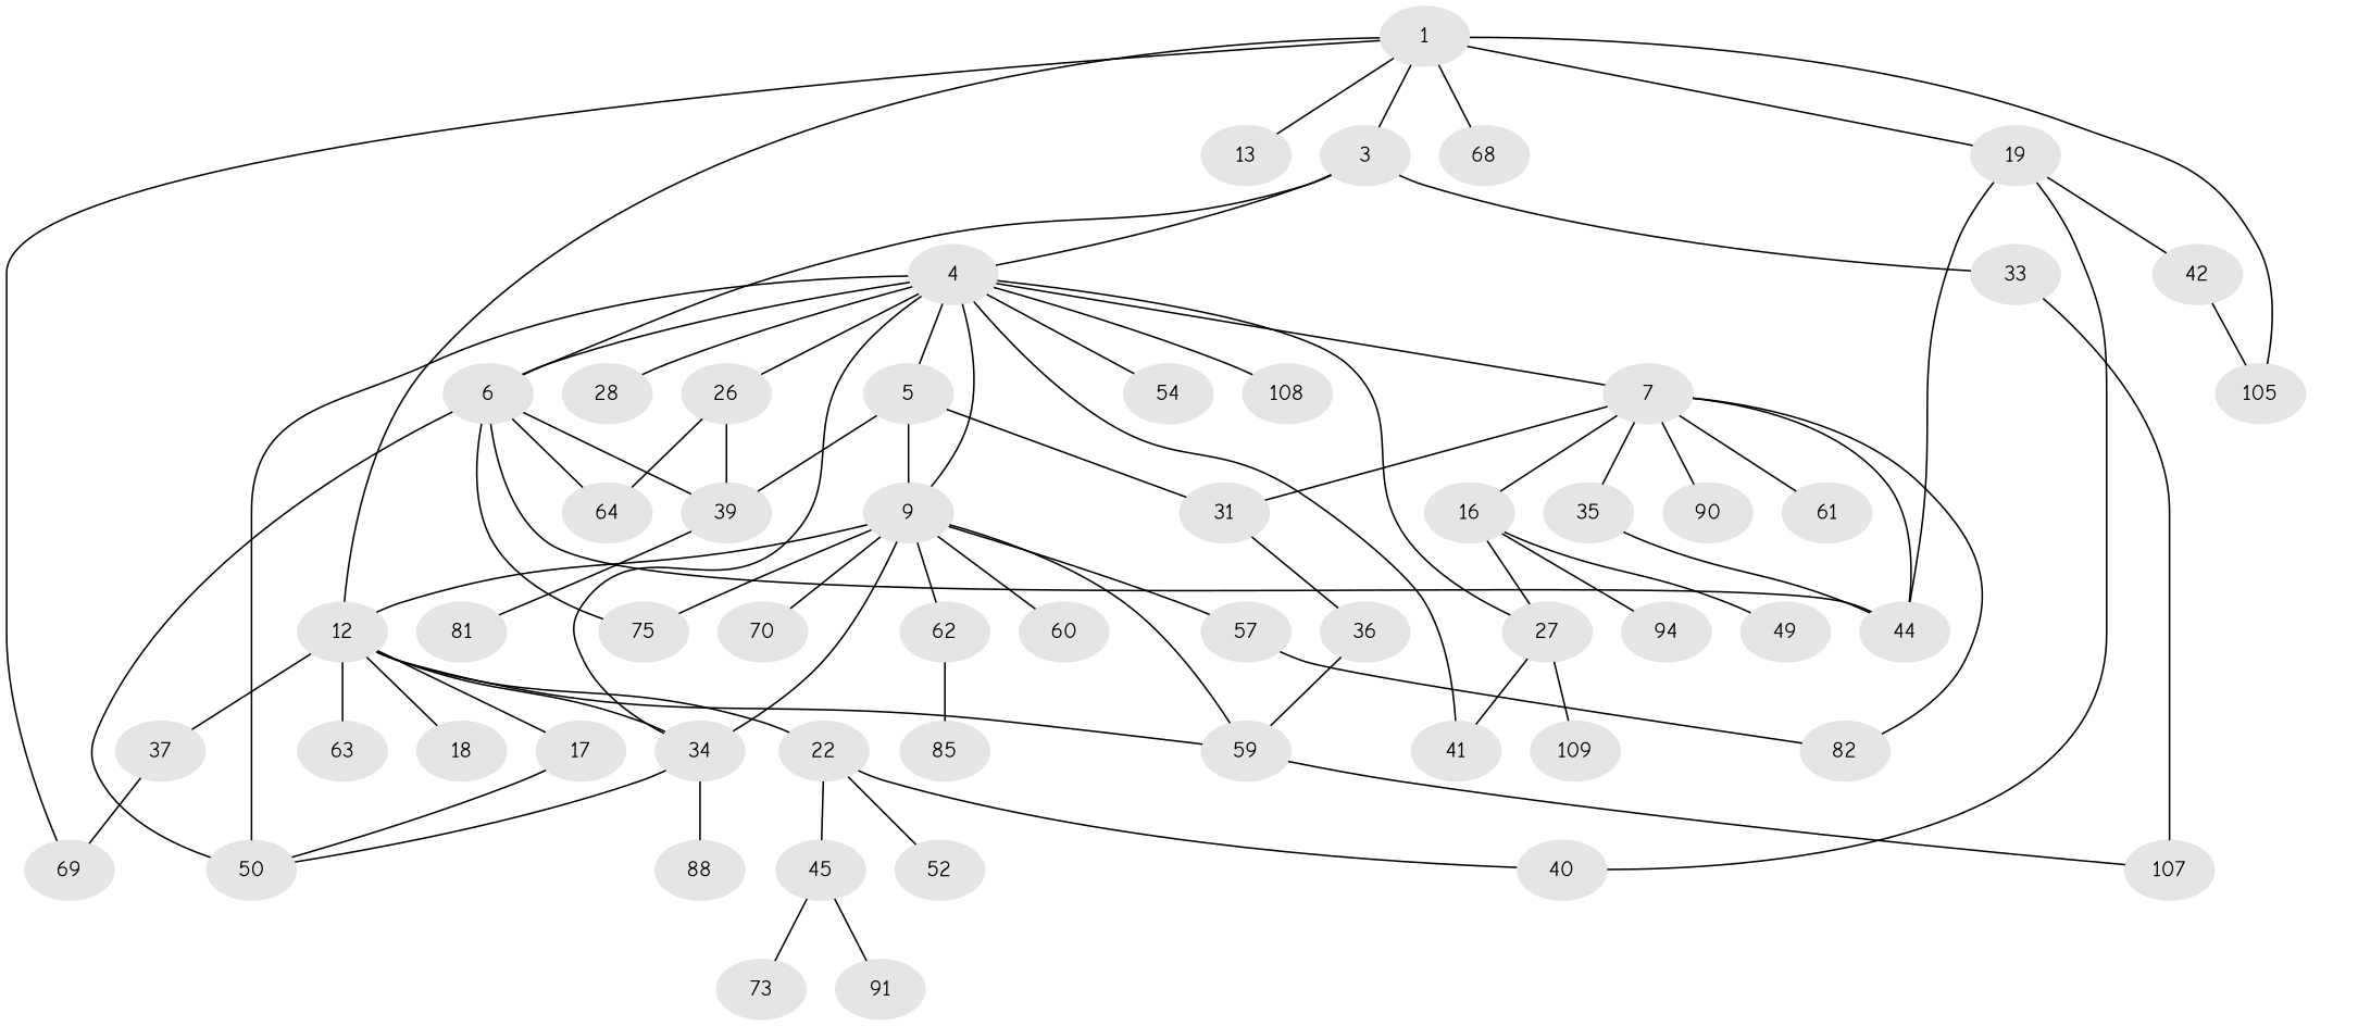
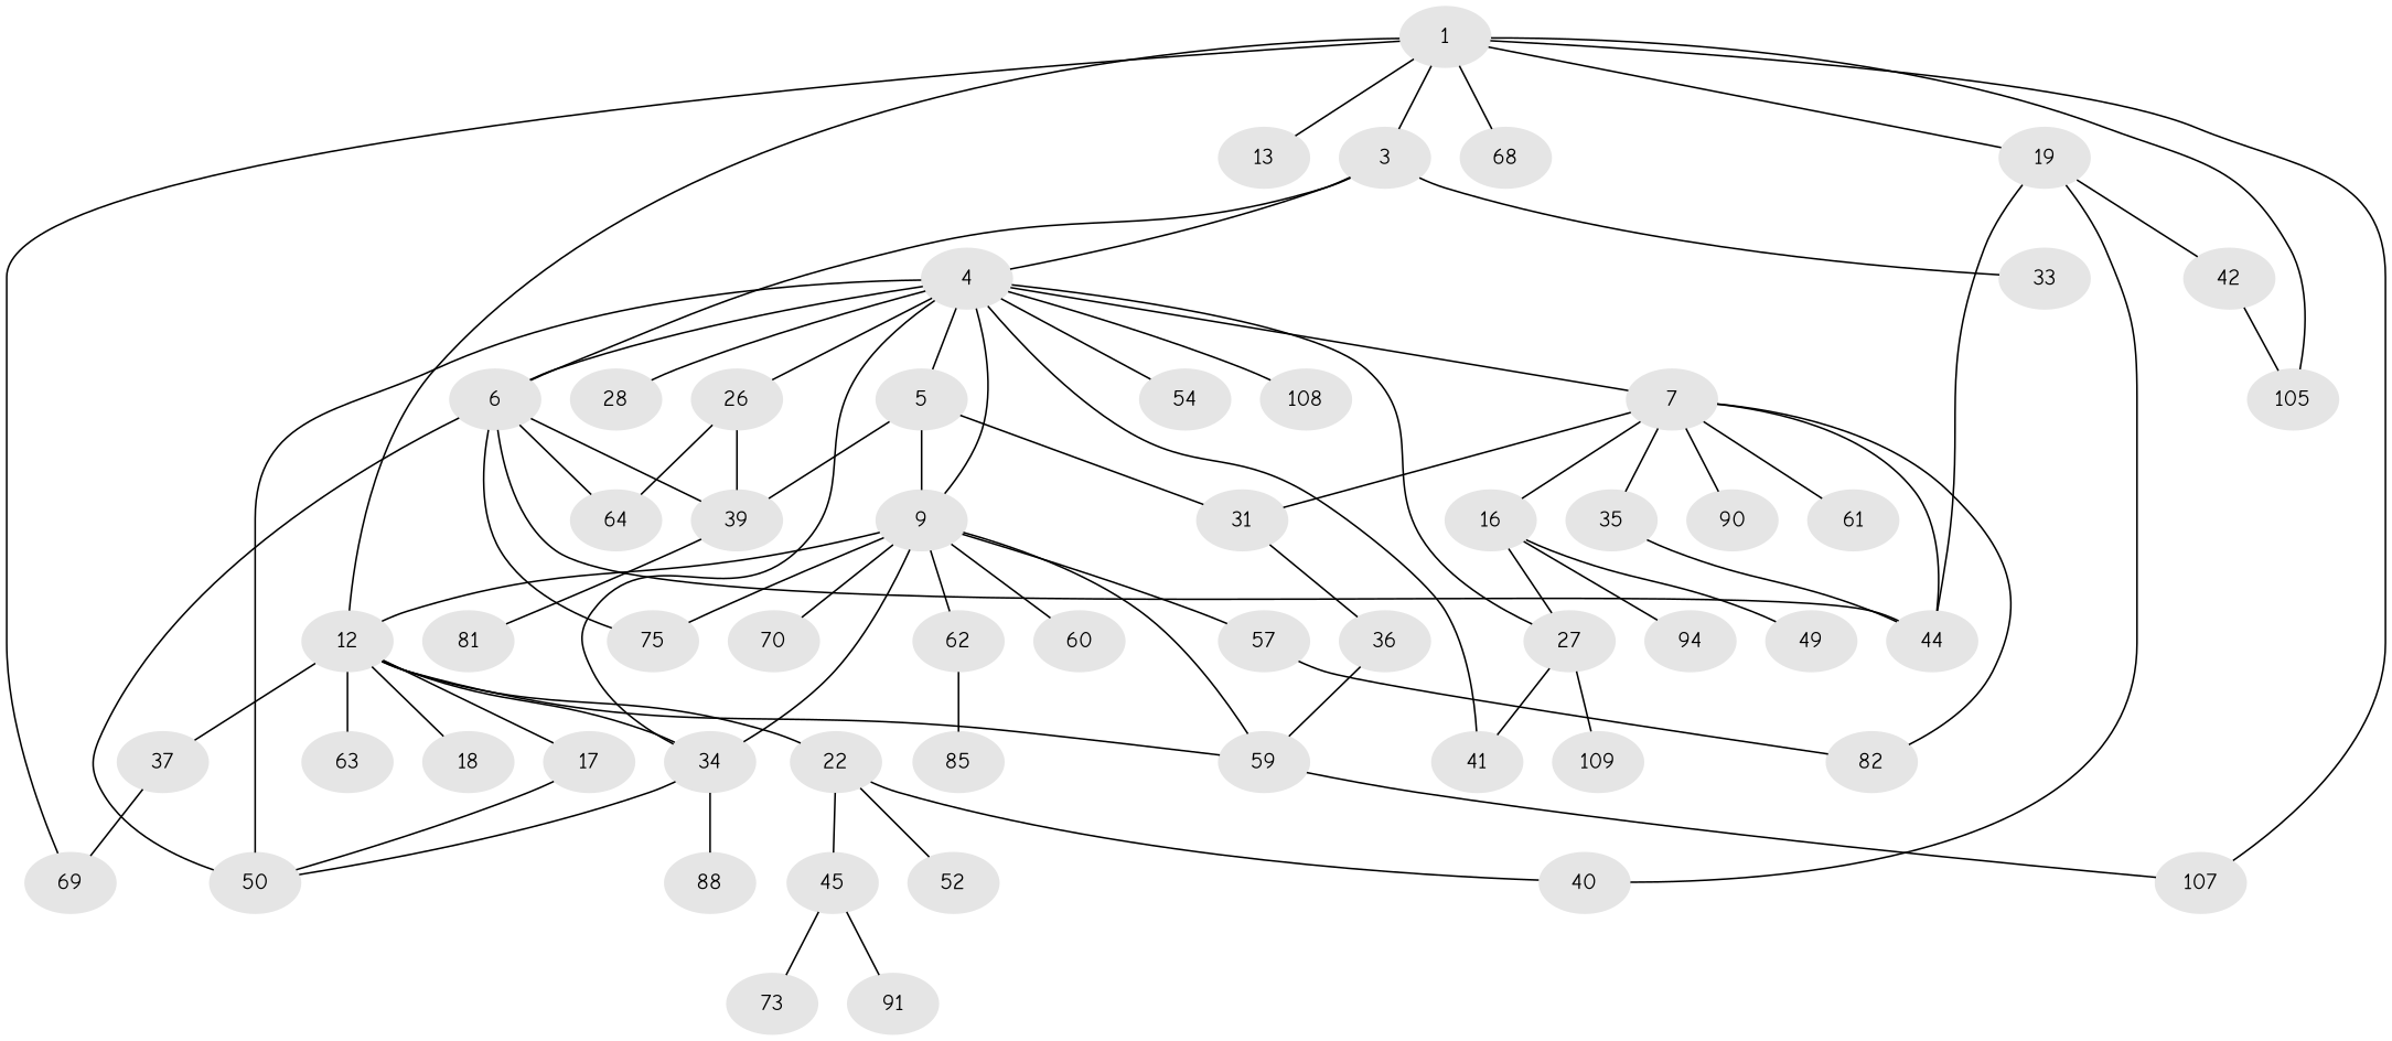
  graph {
    fontname="Comic Neue"
    node [color=gray90 fontname="Comic Neue" style=filled]
    edge [fontname="Comic Neue"]
    1 [super="+2+74"]
    3 [super="+53"]
    12 [super="+15+111+30"]
    13
    19 [super="+28"]
    68
    69
    105
    107
    4 [super="+23+20+32+21"]
    6 [super="+47"]
    33 [super="+102"]
    34 [super="+43"]
    59 [super="+92+101+113+66"]
    17
    18
    22
    37 [super="+86+95"]
    63 [super="+98"]
    44 [super="+100+77"]
    40 [super="+56"]
    42 [super="+89+76"]
    5
    7 [super="+8+14"]
    9 [super="+11+72+24+10"]
    26
    27 [super="+67"]
    n28 [label=28]
    41
    50 [super="+96"]
    54
    108
    39
    64 [super="+71"]
    75
    31 [super="+38"]
    16 [super="+80"]
    35
    61
    82 [super="+97"]
    90
    57
    60 [super="+110+93"]
    62
    70
    109
    88
    36 [super="+78"]
    81 [super="+83"]
    49
    94
    85
    45 [super="+79"]
    52
    73
    91
    1 -- 3
    1 -- 12
    1 -- 13
    1 -- 19
    1 -- 68
    1 -- 69
    1 -- 105
-   33 -- 107
+   1 -- 107
    3 -- 4
    3 -- 6
    3 -- 33
    12 -- 34
    12 -- 59
    12 -- 17
    12 -- 18
    12 -- 22
    12 -- 37
    12 -- 63
    19 -- 44
    19 -- 40
    19 -- 42
    4 -- 6
    4 -- 34
    4 -- 5
    4 -- 7
    4 -- 9
    4 -- 26
    4 -- 27
    4 -- n28
    4 -- 41
    4 -- 50 [weight=2]
    4 -- 54
    4 -- 108
    6 -- 44
    6 -- 50 [weight=2]
    6 -- 39
    6 -- 64
    6 -- 75
    34 -- 50
    34 -- 88
    59 -- 107
    17 -- 50
    22 -- 40
    22 -- 45
    22 -- 52
    37 -- 69
    42 -- 105
    5 -- 9
    5 -- 39
    5 -- 31
    7 -- 44
    7 -- 31
    7 -- 16
    7 -- 35
    7 -- 61
    7 -- 82
    7 -- 90
    9 -- 12 [weight=2]
    9 -- 34
    9 -- 59
    9 -- 75
    9 -- 57
    9 -- 60
    9 -- 62
    9 -- 70
    26 -- 39
    26 -- 64
    27 -- 41
    27 -- 109
    39 -- 81
    31 -- 36
    16 -- 27
    16 -- 49
    16 -- 94
    35 -- 44
    57 -- 82
    62 -- 85
    36 -- 59
    45 -- 73
    45 -- 91
  }
